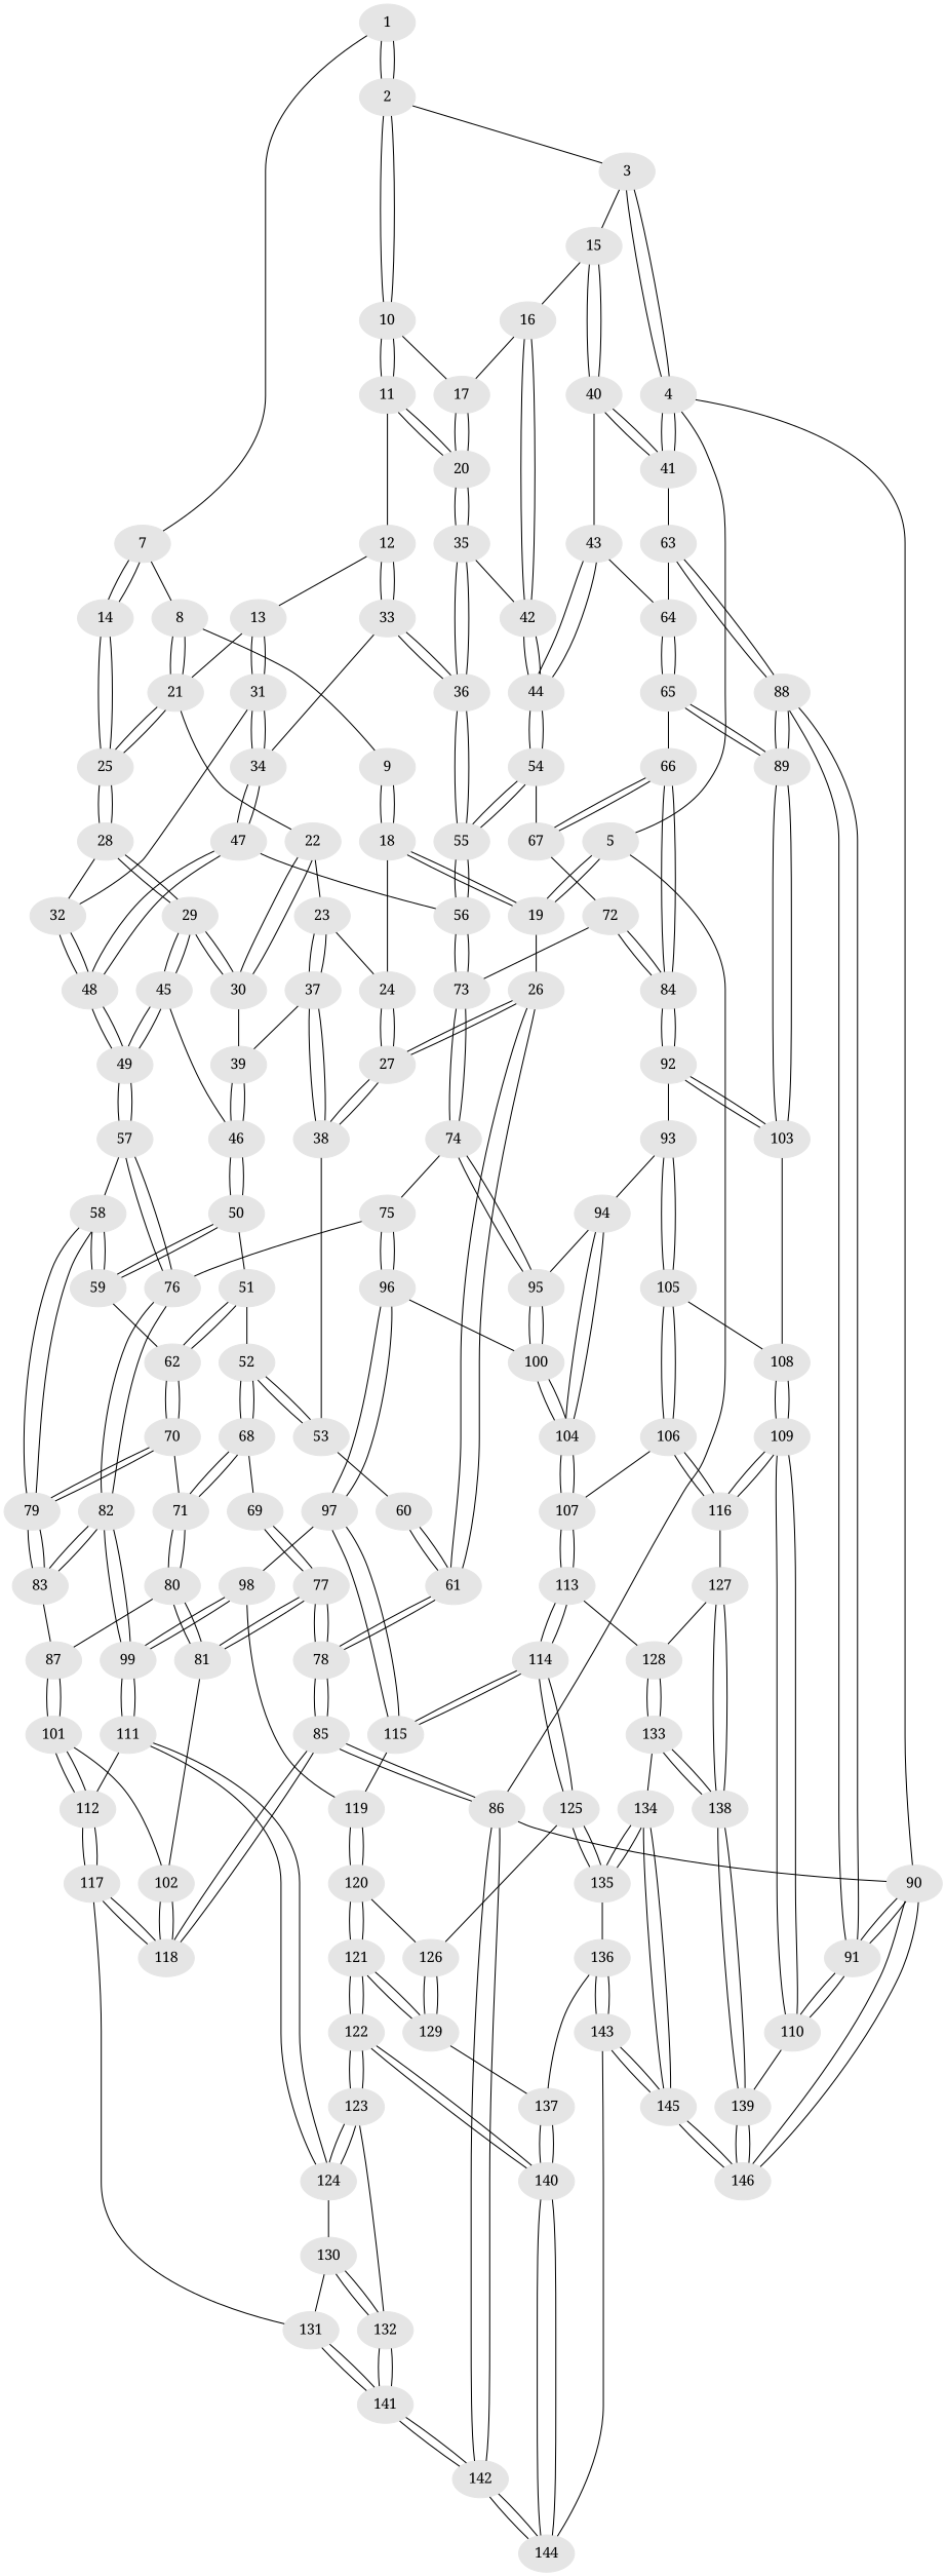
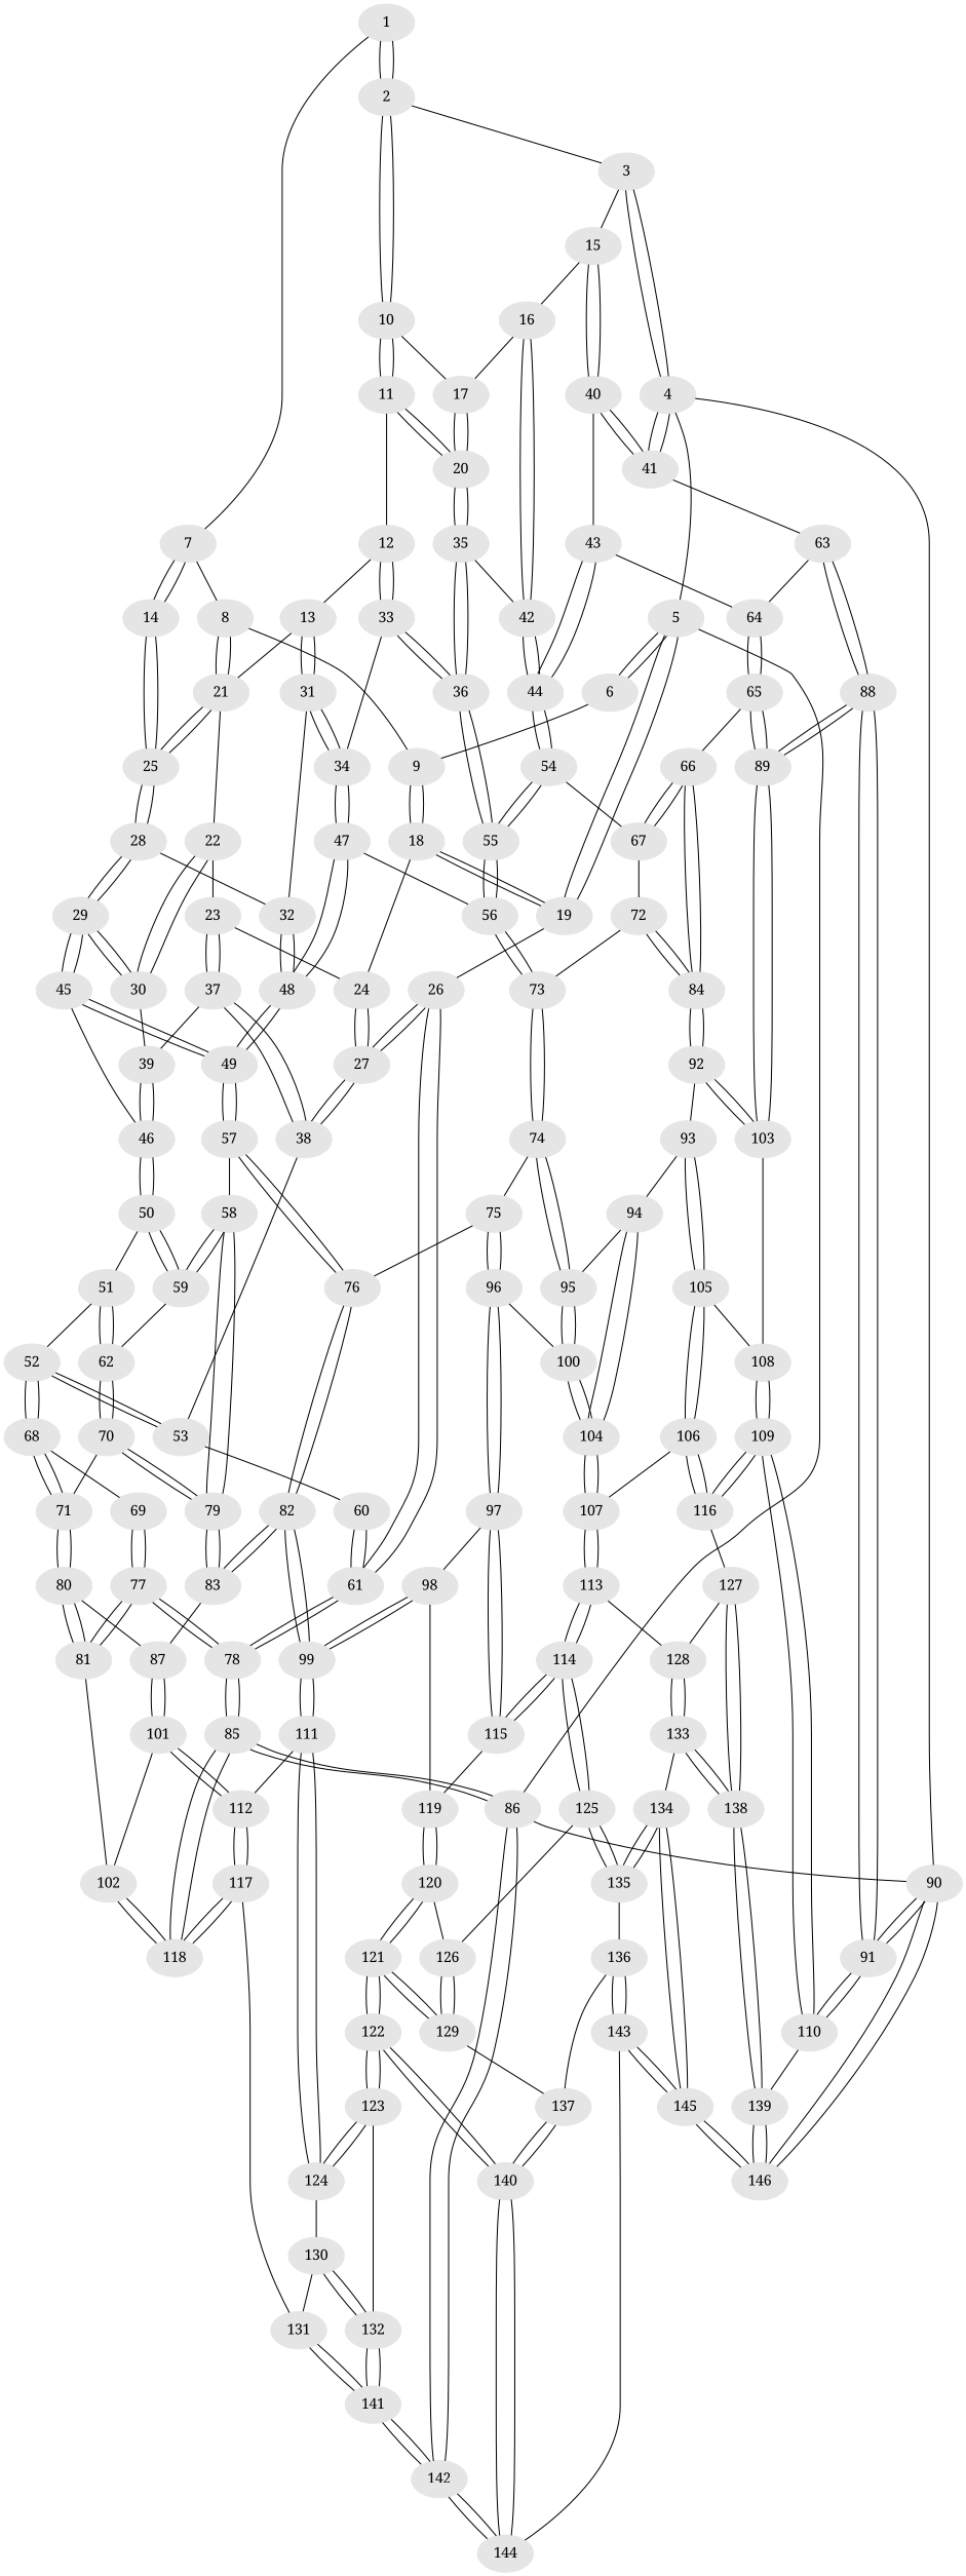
  graph {
    fontname="Noto Serif"
    node [color=gray90 fontname="Noto Serif" style=filled]
    edge [fontname="Noto Serif"]
    1
    2
    7
    3
    10
    8
    14
    4
    15
    11
    17
    5
    41
    90
    16
    40
+   6
    19
    86
    63
    91
    146
    9
    26
    142
    18
    21
    25
    22
    24
    12
    20
    13
    33
    35
    31
    34
    36
    32
    28
    42
    43
    44
    27
    61
    23
    30
    37
    39
    38
    29
    78
    53
    45
    48
    46
    49
    47
    55
    56
    60
    50
    64
    88
    54
    65
    67
    57
    51
    59
    73
    58
    76
    52
    62
    68
    70
    69
    71
    72
    74
    79
    82
    83
    77
    85
    89
    66
    84
    103
    92
    80
    81
    87
    75
    95
    96
    100
    97
    99
    102
    118
    101
    111
    93
    144
    112
    110
    108
    139
    94
    105
    104
    106
    107
    98
    115
    119
    120
    124
    117
    109
    113
    116
    127
    114
    128
    130
    131
    125
    133
    126
    135
    138
    141
    121
    122
    129
    123
    140
    137
    132
    136
    134
    145
    143
    1 -- 2
    1 -- 2
    1 -- 7
    2 -- 3
    2 -- 10
    2 -- 10
    7 -- 8
    7 -- 14
    7 -- 14
    3 -- 4
    3 -- 4
    3 -- 15
    10 -- 11
    10 -- 11
    10 -- 17
    8 -- 9
    8 -- 21
    8 -- 21
    14 -- 25
    14 -- 25
    4 -- 5
    4 -- 41
    4 -- 41
    4 -- 90
    15 -- 16
    15 -- 40
    15 -- 40
    11 -- 12
    11 -- 20
    11 -- 20
    17 -- 20
    17 -- 20
+   5 -- 6
+   5 -- 6
    5 -- 19
    5 -- 19
    5 -- 86
    41 -- 63
    90 -- 91
    90 -- 91
    90 -- 146
    90 -- 146
    16 -- 17
    16 -- 42
    16 -- 42
    40 -- 41
    40 -- 41
    40 -- 43
+   6 -- 9
    19 -- 26
    86 -- 90
    86 -- 142
    86 -- 142
    63 -- 64
    63 -- 88
    63 -- 88
    91 -- 110
    91 -- 110
    9 -- 18
    9 -- 18
    26 -- 27
    26 -- 27
    26 -- 61
    26 -- 61
    142 -- 144
    142 -- 144
    18 -- 19
    18 -- 19
    18 -- 24
    21 -- 25
    21 -- 25
    21 -- 22
    25 -- 28
    25 -- 28
    22 -- 23
    22 -- 30
    22 -- 30
    24 -- 27
    24 -- 27
    12 -- 13
    12 -- 33
    12 -- 33
    20 -- 35
    20 -- 35
    13 -- 21
    13 -- 31
    13 -- 31
    33 -- 34
    33 -- 36
    33 -- 36
    35 -- 36
    35 -- 36
    35 -- 42
    31 -- 34
    31 -- 34
    31 -- 32
    34 -- 47
    34 -- 47
    36 -- 55
    36 -- 55
    32 -- 48
    32 -- 48
    28 -- 32
    28 -- 29
    28 -- 29
    42 -- 44
    42 -- 44
    43 -- 44
    43 -- 44
    43 -- 64
    44 -- 54
    44 -- 54
    27 -- 38
    27 -- 38
    61 -- 78
    61 -- 78
    23 -- 24
    23 -- 37
    23 -- 37
    30 -- 39
    37 -- 39
    37 -- 38
    37 -- 38
    39 -- 46
    39 -- 46
    38 -- 53
    29 -- 30
    29 -- 30
    29 -- 45
    29 -- 45
    78 -- 85
    78 -- 85
    53 -- 60
    45 -- 46
    45 -- 49
    45 -- 49
    48 -- 49
    48 -- 49
    46 -- 50
    46 -- 50
    49 -- 57
    49 -- 57
    47 -- 48
    47 -- 48
    47 -- 56
    55 -- 56
    55 -- 56
    56 -- 73
    56 -- 73
    60 -- 61
    60 -- 61
    50 -- 51
    50 -- 59
    50 -- 59
    64 -- 65
    64 -- 65
    88 -- 91
    88 -- 91
    88 -- 89
    88 -- 89
    54 -- 55
    54 -- 55
    54 -- 67
    65 -- 89
    65 -- 89
    65 -- 66
    67 -- 72
    57 -- 58
    57 -- 76
    57 -- 76
    51 -- 52
    51 -- 62
    51 -- 62
    59 -- 62
    73 -- 74
    73 -- 74
    58 -- 59
    58 -- 59
    58 -- 79
    58 -- 79
    76 -- 82
    76 -- 82
    52 -- 53
    52 -- 53
    52 -- 68
    52 -- 68
    62 -- 70
    62 -- 70
    68 -- 69
    68 -- 71
    68 -- 71
    70 -- 71
    70 -- 79
    70 -- 79
    69 -- 77
    69 -- 77
    71 -- 80
    71 -- 80
    72 -- 73
    72 -- 84
    72 -- 84
    74 -- 75
    74 -- 95
    74 -- 95
    79 -- 83
    79 -- 83
    82 -- 83
    82 -- 83
    82 -- 99
    82 -- 99
    83 -- 87
    77 -- 78
    77 -- 78
    77 -- 81
    77 -- 81
    85 -- 86
    85 -- 86
    85 -- 118
    85 -- 118
    89 -- 103
    89 -- 103
    66 -- 67
    66 -- 67
    66 -- 84
    66 -- 84
    84 -- 92
    84 -- 92
    103 -- 108
    92 -- 103
    92 -- 103
    92 -- 93
    80 -- 81
    80 -- 81
    80 -- 87
    81 -- 102
    87 -- 101
    87 -- 101
    75 -- 76
    75 -- 96
    75 -- 96
    95 -- 100
    95 -- 100
    96 -- 100
    96 -- 97
    96 -- 97
    100 -- 104
    100 -- 104
    97 -- 98
    97 -- 115
    97 -- 115
    99 -- 111
    99 -- 111
    102 -- 118
    102 -- 118
    101 -- 102
    101 -- 112
    101 -- 112
    111 -- 112
    111 -- 124
    111 -- 124
    93 -- 94
    93 -- 105
    93 -- 105
    112 -- 117
    112 -- 117
    110 -- 139
    108 -- 109
    108 -- 109
    139 -- 146
    139 -- 146
    94 -- 95
    94 -- 104
    94 -- 104
    105 -- 108
    105 -- 106
    105 -- 106
    104 -- 107
    104 -- 107
    106 -- 107
    106 -- 116
    106 -- 116
    107 -- 113
    107 -- 113
    98 -- 99
    98 -- 99
    98 -- 119
    115 -- 119
    119 -- 120
    119 -- 120
    120 -- 126
    120 -- 121
    120 -- 121
    124 -- 130
    117 -- 118
    117 -- 118
    117 -- 131
    109 -- 110
    109 -- 110
    109 -- 116
    109 -- 116
    113 -- 114
    113 -- 114
    113 -- 128
    116 -- 127
    127 -- 128
    127 -- 138
    127 -- 138
    114 -- 115
    114 -- 115
    114 -- 125
    114 -- 125
    128 -- 133
    128 -- 133
    130 -- 131
    130 -- 132
    130 -- 132
    131 -- 141
    131 -- 141
    125 -- 126
    125 -- 135
    125 -- 135
    133 -- 138
    133 -- 138
    133 -- 134
    126 -- 129
    126 -- 129
    135 -- 136
    138 -- 139
    138 -- 139
    141 -- 142
    141 -- 142
    121 -- 122
    121 -- 122
    121 -- 129
    121 -- 129
    122 -- 123
    122 -- 123
    122 -- 140
    122 -- 140
    129 -- 137
    123 -- 124
    123 -- 124
    123 -- 132
    140 -- 144
    140 -- 144
    137 -- 140
    137 -- 140
    132 -- 141
    132 -- 141
    136 -- 137
    136 -- 143
    136 -- 143
    134 -- 135
    134 -- 135
    134 -- 145
    134 -- 145
    145 -- 146
    145 -- 146
    143 -- 144
    143 -- 145
    143 -- 145
  }
